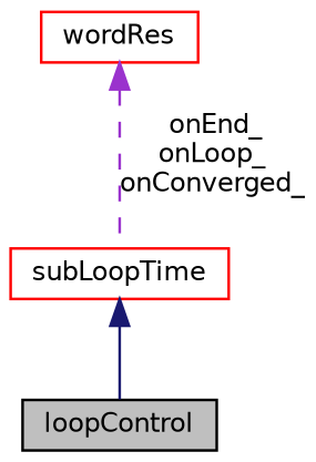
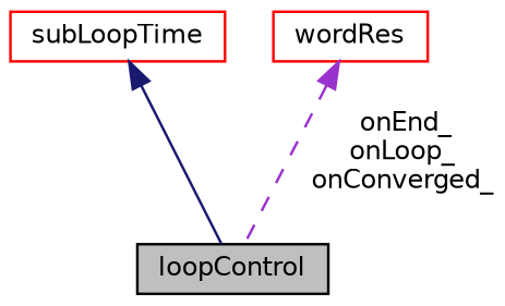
  digraph {
    node [color=red fontname=Helvetica fontsize=10 shape=record]
    edge [dir=back fontname=Helvetica fontsize=10 labelfontname=Helvetica labelfontsize=10]
    n1 [color=black fillcolor=grey75 fontcolor=black height=0.2 label=loopControl style=filled width=0.4]
    n2 [height=0.2 label=subLoopTime width=0.4]
    n3 [height=0.2 label=wordRes width=0.4]
    n2 -> n1 [color=midnightblue style=solid]
-   n3 -> n2 [color=darkorchid3 label=" onEnd_\nonLoop_\nonConverged_" style=dashed]
+   n3 -> n1 [color=darkorchid3 label=" onEnd_\nonLoop_\nonConverged_" style=dashed]
  }
